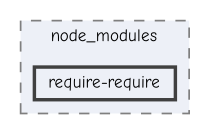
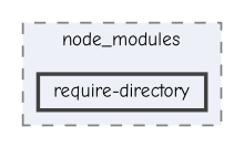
  digraph {
    compound=true
    fontname="Comic Neue"
-   n1 [color=grey25 fillcolor="#edf0f7" fontname="Comic Neue" fontsize=10 height=0.2 label="require-require" shape=box style="filled,bold" width=0.4]
+   n1 [color=grey25 fillcolor="#edf0f7" fontname="Comic Neue" fontsize=10 height=0.2 label="require-directory" shape=box style="filled,bold" width=0.4]
    subgraph cluster_1 {
      bgcolor="#edf0f7"
      fontsize=10
      label=node_modules
      pencolor=grey50
      style="filled,dashed"
      n1
    }
  }
